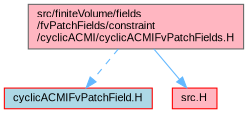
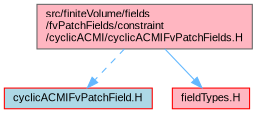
  digraph {
    fontname="Liberation Sans"
    node [color=red fillcolor=lightpink fontname="Liberation Sans" fontsize=10 shape=box style=filled]
    edge [color=steelblue1 fontname="Liberation Sans" fontsize=10 labelfontname=Helvetica labelfontsize=10]
    n1 [color=gray40 fontcolor=black height=0.2 label="src/finiteVolume/fields\l/fvPatchFields/constraint\l/cyclicACMI/cyclicACMIFvPatchFields.H" width=0.4]
    n2 [fillcolor=lightblue height=0.2 label="cyclicACMIFvPatchField.H" width=0.4]
-   n3 [height=0.2 label="src.H" width=0.4]
+   n3 [height=0.2 label="fieldTypes.H" width=0.4]
    n1 -> n2 [style=dashed]
    n1 -> n3 [style=solid]
  }
